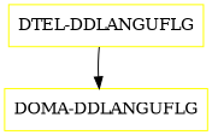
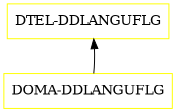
  digraph {
    node [color=yellow shape=box]
    "DTEL-DDLANGUFLG"
    "DOMA-DDLANGUFLG"
-   "DTEL-DDLANGUFLG" -> "DOMA-DDLANGUFLG"
+   "DOMA-DDLANGUFLG" -> "DTEL-DDLANGUFLG"
  }
